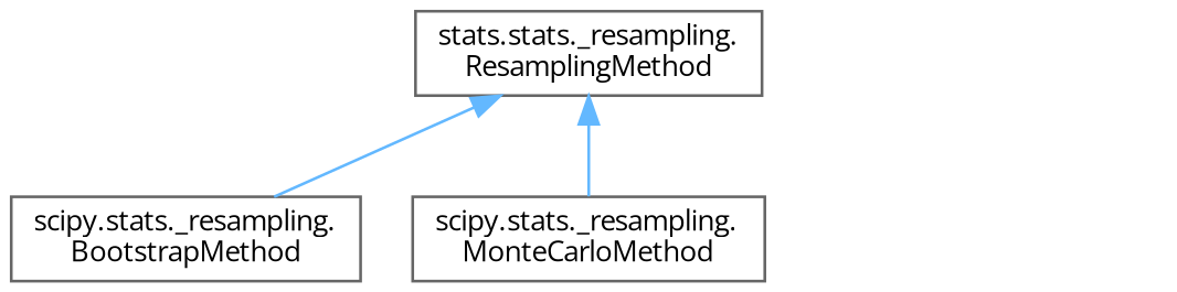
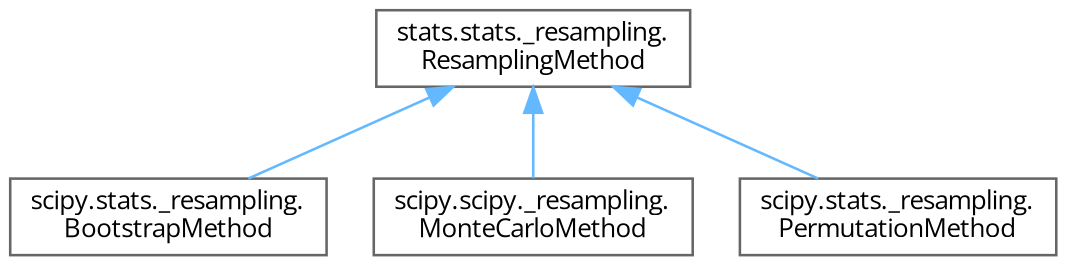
  digraph {
    fontname="Open Sans"
    rankdir=TB
    node [color=grey40 fillcolor=white fontname="Open Sans" fontsize=10 shape=box style=filled]
    edge [color=steelblue1 dir=back fontname="Open Sans" fontsize=10 labelfontname=Helvetica labelfontsize=10 style=solid]
    n1 [height=0.2 label="stats.stats._resampling.\lResamplingMethod" width=0.4]
    n2 [height=0.2 label="scipy.stats._resampling.\lBootstrapMethod" width=0.4]
-   n3 [height=0.2 label="scipy.stats._resampling.\lMonteCarloMethod" width=0.4]
+   n3 [height=0.2 label="scipy.scipy._resampling.\lMonteCarloMethod" width=0.4]
+   n4 [height=0.2 label="scipy.stats._resampling.\lPermutationMethod" width=0.4]
    n1 -> n2
    n1 -> n3
+   n1 -> n4
  }
